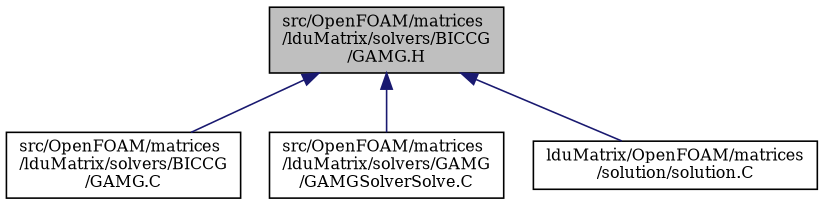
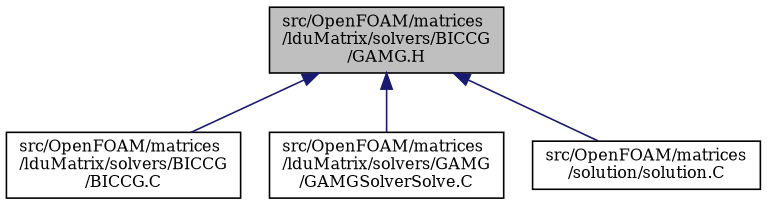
  digraph {
    fontname="DejaVu Serif"
    node [color=black fontname="DejaVu Serif" fontsize=10 shape=record]
    edge [color=midnightblue dir=back fontname="DejaVu Serif" fontsize=10 labelfontname=Helvetica labelfontsize=10 style=solid]
    n1 [fillcolor=grey75 fontcolor=black height=0.2 label="src/OpenFOAM/matrices\l/lduMatrix/solvers/BICCG\l/GAMG.H" style=filled width=0.4]
-   n2 [height=0.2 label="src/OpenFOAM/matrices\l/lduMatrix/solvers/BICCG\l/GAMG.C" width=0.4]
+   n2 [height=0.2 label="src/OpenFOAM/matrices\l/lduMatrix/solvers/BICCG\l/BICCG.C" width=0.4]
    n3 [height=0.2 label="src/OpenFOAM/matrices\l/lduMatrix/solvers/GAMG\l/GAMGSolverSolve.C" width=0.4]
-   n4 [height=0.2 label="lduMatrix/OpenFOAM/matrices\l/solution/solution.C" width=0.4]
+   n4 [height=0.2 label="src/OpenFOAM/matrices\l/solution/solution.C" width=0.4]
    n1 -> n2
    n1 -> n3
    n1 -> n4
  }
